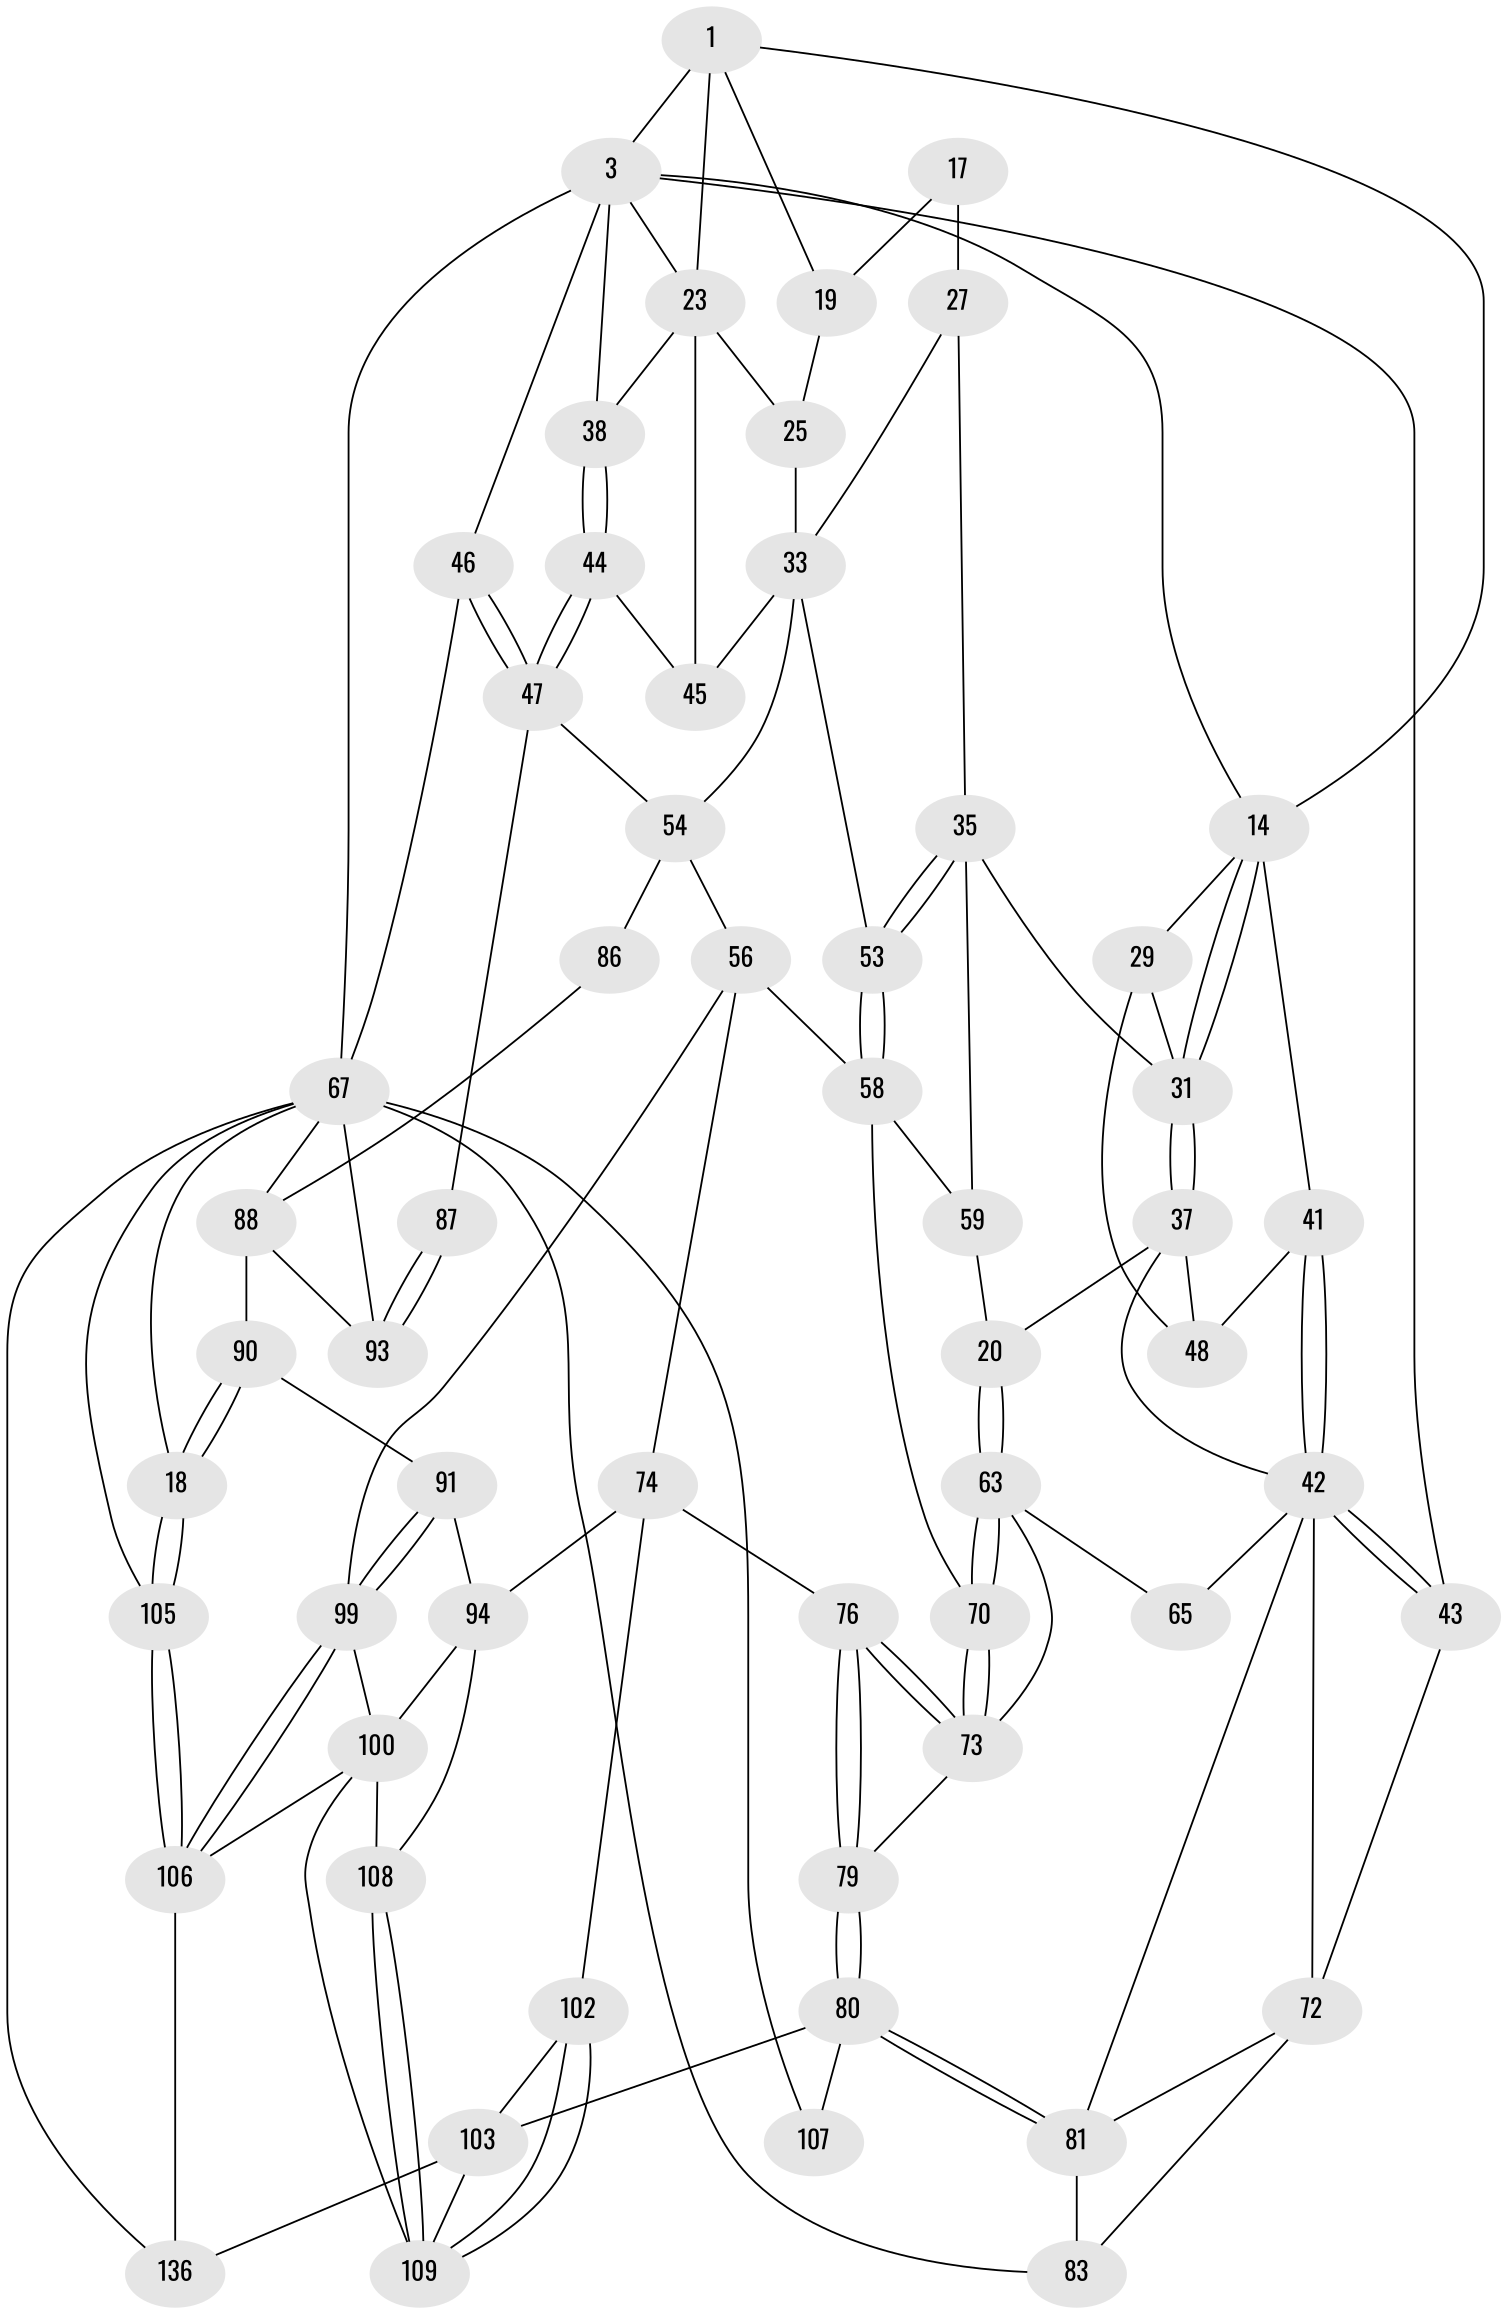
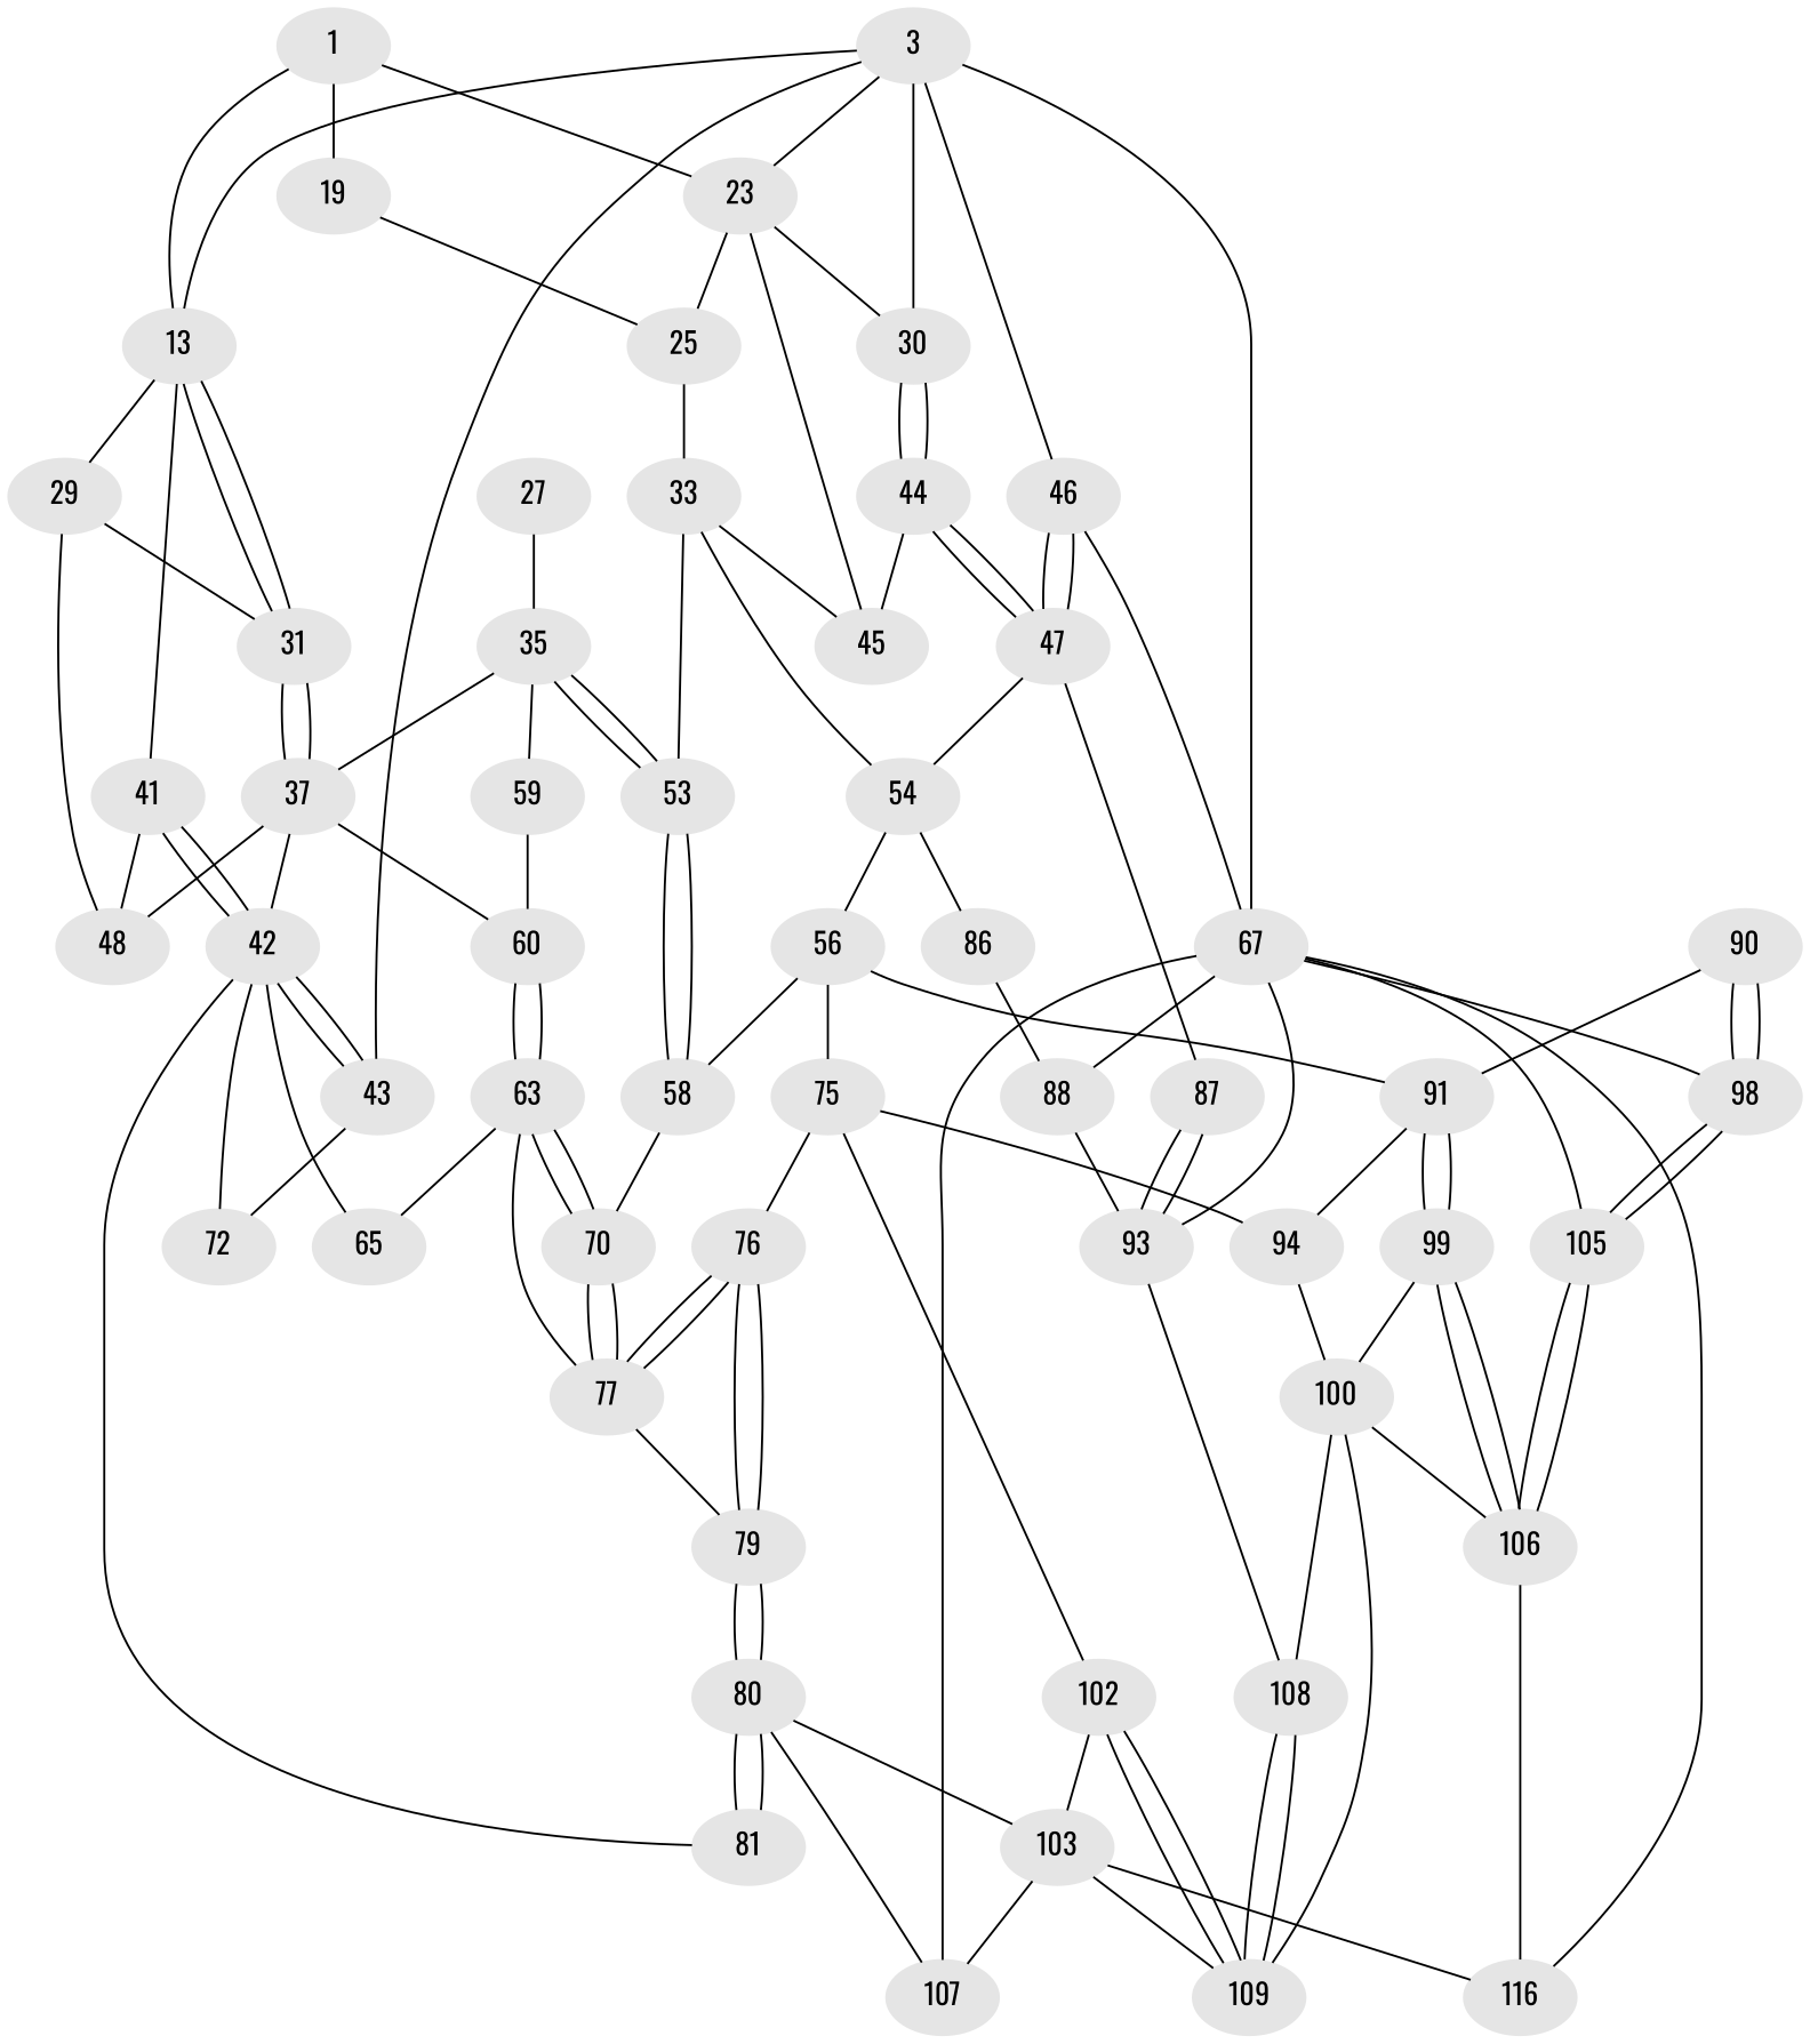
  graph {
    fontname=Oswald
    node [color=gray90 fontname=Oswald style=filled]
    edge [fontname=Oswald]
    1 [super="+2+5"]
    3 [super="+4+21"]
-   14 [super="+15"]
+   14 [super="+15" label=13]
    19
    23 [super="+24"]
-   38
+   38 [label=30]
    43
    46
    67 [super="+84+68+113"]
    29 [super="+32"]
    31
    41
-   17 [super="+20+18"]
    27 [super="+28"]
    25 [super="+26"]
    45
    44
    72 [super="+73"]
    47 [super="+62"]
-   83
    88 [super="+89+96"]
    93
-   98 [label=18]
+   98
    105
    107
-   116 [label=136]
+   116
    48
    37 [super="+49"]
    42 [super="+51"]
    33 [super="+52+34"]
    35 [super="+36"]
    53
    54 [super="+55"]
    59
-   60 [label=20]
+   60
    58 [super="+61"]
    56 [super="+57"]
    86
    65
    81 [super="+82"]
    63 [super="+64"]
    87
    70
-   75 [super="+95" label=74]
+   75 [super="+95"]
    91 [super="+92"]
    76
    94 [super="+101"]
    102
    99
-   77 [super="+78" label=73]
+   77 [super="+78"]
    79
    90
    106 [super="+110"]
    100 [super="+111"]
    108
    103 [super="+115"]
    109 [super="+114"]
    80 [super="+104"]
-   1 -- 3 [weight=2]
    1 -- 14
    1 -- 19
    1 -- 23
    3 -- 14
    3 -- 23
    3 -- 38
    3 -- 43
    3 -- 46
    3 -- 67 [weight=2]
    14 -- 29 [weight=2]
    14 -- 31
    14 -- 31
    14 -- 41
    19 -- 25
    23 -- 38
    23 -- 25 [weight=2]
    23 -- 45
    38 -- 44
    38 -- 44
    43 -- 72
    46 -- 67
    46 -- 47
    46 -- 47
-   67 -- 83
    67 -- 88
    67 -- 93
    67 -- 98
    67 -- 105
    67 -- 107
    67 -- 116
    29 -- 31
    29 -- 48
    31 -- 37
    31 -- 37
    41 -- 48
    41 -- 42
    41 -- 42
-   17 -- 19
-   17 -- 27 [weight=2]
-   27 -- 33
    27 -- 35
    25 -- 33
    44 -- 45
    44 -- 47
    44 -- 47
-   72 -- 83
-   72 -- 81
    47 -- 54
    47 -- 87
    88 -- 93
-   88 -- 90
    98 -- 105
    98 -- 105
    105 -- 106
    105 -- 106
    37 -- 48
    37 -- 42
    37 -- 60
    42 -- 43
    42 -- 43
    42 -- 72
    42 -- 65 [weight=2]
    42 -- 81
    33 -- 45
    33 -- 53
    33 -- 54
-   35 -- 31
+   35 -- 37
    35 -- 53
    35 -- 53
    35 -- 59
    53 -- 58
    53 -- 58
    54 -- 56
    54 -- 86
    59 -- 60
    60 -- 63
    60 -- 63
-   58 -- 59
    58 -- 70
    56 -- 58
    56 -- 75
-   56 -- 99
+   56 -- 91
    86 -- 88
-   81 -- 83
    63 -- 65
    63 -- 70
    63 -- 70
    63 -- 77
    87 -- 93
    87 -- 93
    70 -- 77
    70 -- 77
    75 -- 76
    75 -- 94
    75 -- 102
    91 -- 94
    91 -- 99
    91 -- 99
    76 -- 77
    76 -- 77
    76 -- 79
    76 -- 79
    94 -- 100
-   94 -- 108
+   93 -- 108
    102 -- 103
    102 -- 109
    102 -- 109
    99 -- 106
    99 -- 106
    99 -- 100
    77 -- 79
    79 -- 80
    79 -- 80
    90 -- 98
    90 -- 98
    90 -- 91
    106 -- 116
    100 -- 106
    100 -- 108
    100 -- 109
    108 -- 109
    108 -- 109
+   103 -- 107
    103 -- 116
    103 -- 109
    80 -- 107
    80 -- 81
    80 -- 81
    80 -- 103
  }
